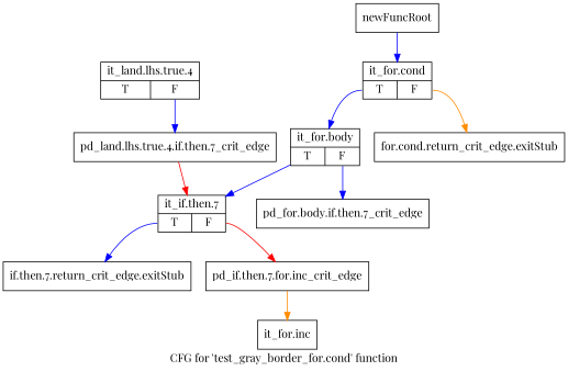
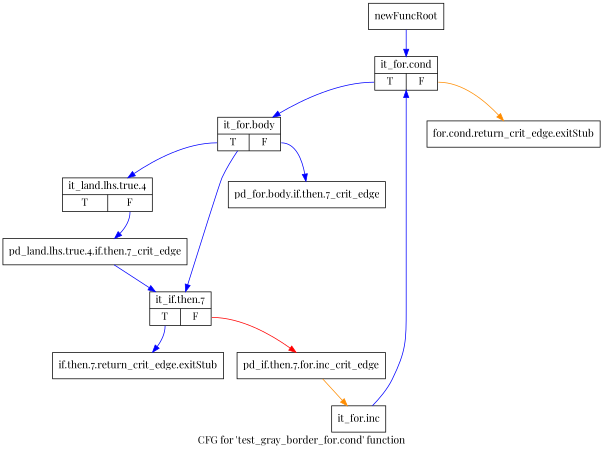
  digraph {
    fontname="Playfair Display"
    label="CFG for 'test_gray_border_for.cond' function"
    node [fontname="Playfair Display" shape=record]
    edge [color=blue fontname="Playfair Display"]
    n1 [label="{newFuncRoot}"]
    n2 [label="{it_for.cond|{<s0>T|<s1>F}}"]
    n3 [label="{for.cond.return_crit_edge.exitStub}"]
    n4 [label="{it_for.body|{<s0>T|<s1>F}}"]
    n5 [label="{it_land.lhs.true.4|{<s0>T|<s1>F}}"]
    n6 [label="{pd_for.body.if.then.7_crit_edge}"]
    n7 [label="{it_if.then.7|{<s0>T|<s1>F}}"]
    n8 [label="{if.then.7.return_crit_edge.exitStub}"]
    n9 [label="{pd_land.lhs.true.4.if.then.7_crit_edge}"]
    n10 [label="{pd_if.then.7.for.inc_crit_edge}"]
    n11 [label="{it_for.inc}"]
    n1 -> n2
    n2 -> n3 [color=darkorange tailport=s1]
    n2 -> n4 [tailport=s0]
+   n4 -> n5 [tailport=s0]
    n4 -> n6 [tailport=s1]
    n4 -> n7
    n5 -> n9 [tailport=s1]
    n7 -> n8 [tailport=s0]
    n7 -> n10 [color=red tailport=s1]
-   n9 -> n7 [color=red]
+   n9 -> n7
    n10 -> n11 [color=darkorange]
+   n11 -> n2
  }
